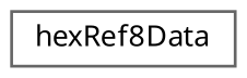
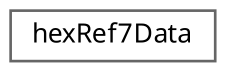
  digraph {
    rankdir=LR
    fontname="Noto Sans"
-   n1 [color=grey40 fillcolor=white fontname="Noto Sans" fontsize=10 height=0.2 label=hexRef8Data shape=box style=filled width=0.4]
+   n1 [color=grey40 fillcolor=white fontname="Noto Sans" fontsize=10 height=0.2 label=hexRef7Data shape=box style=filled width=0.4]
  }
